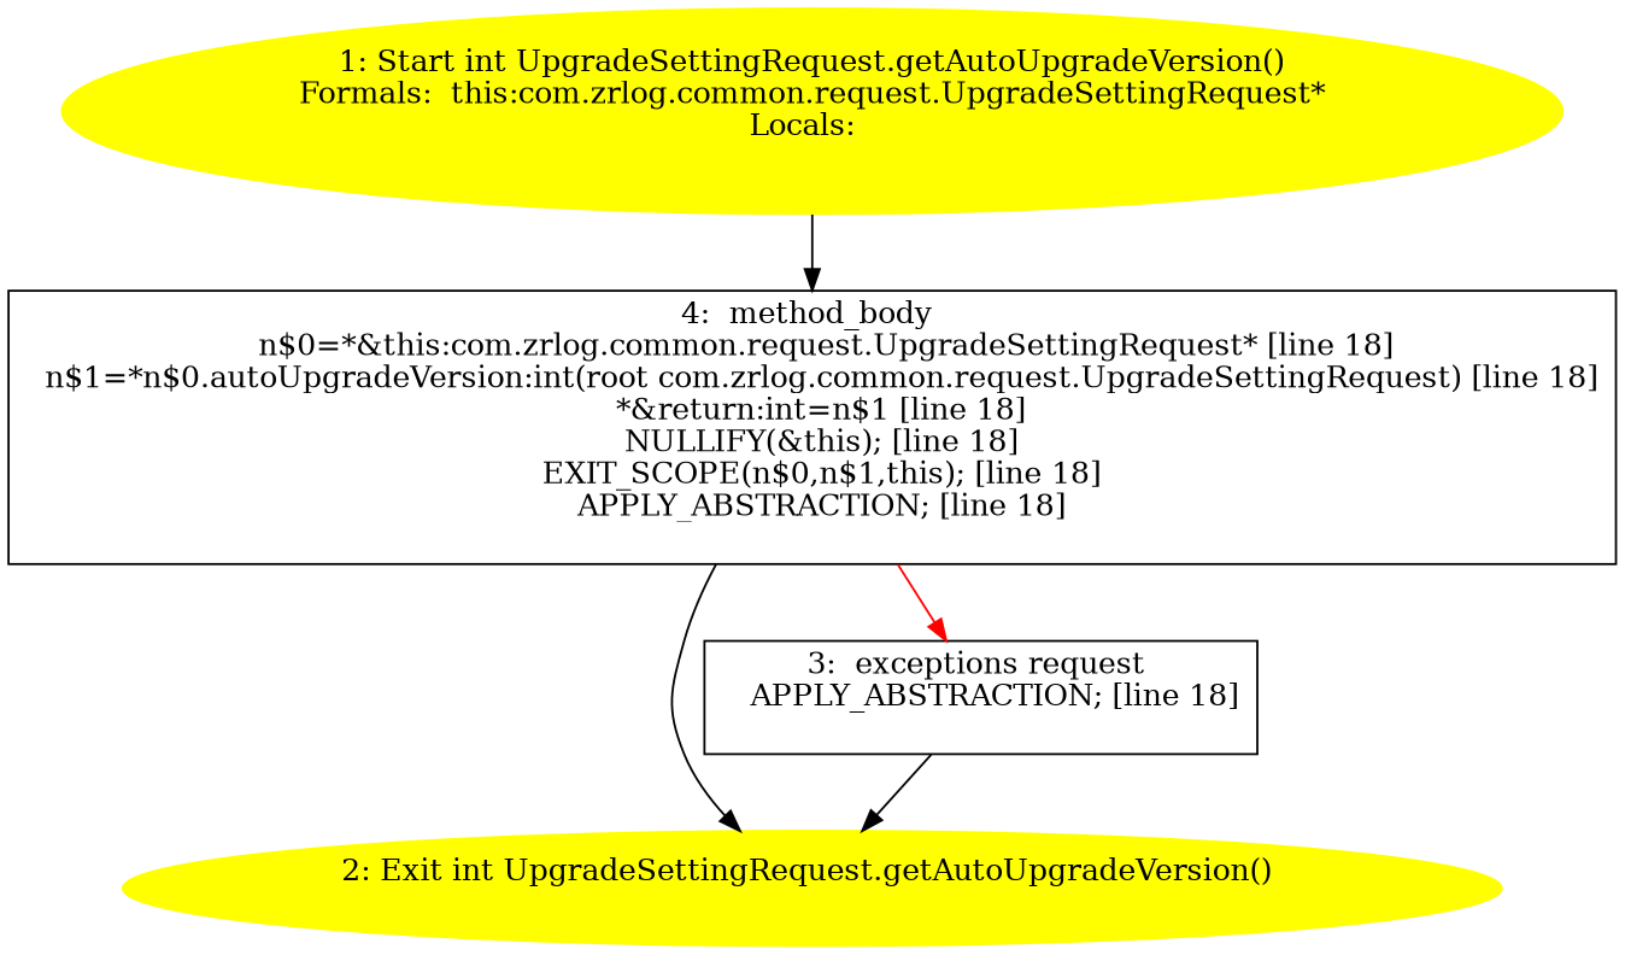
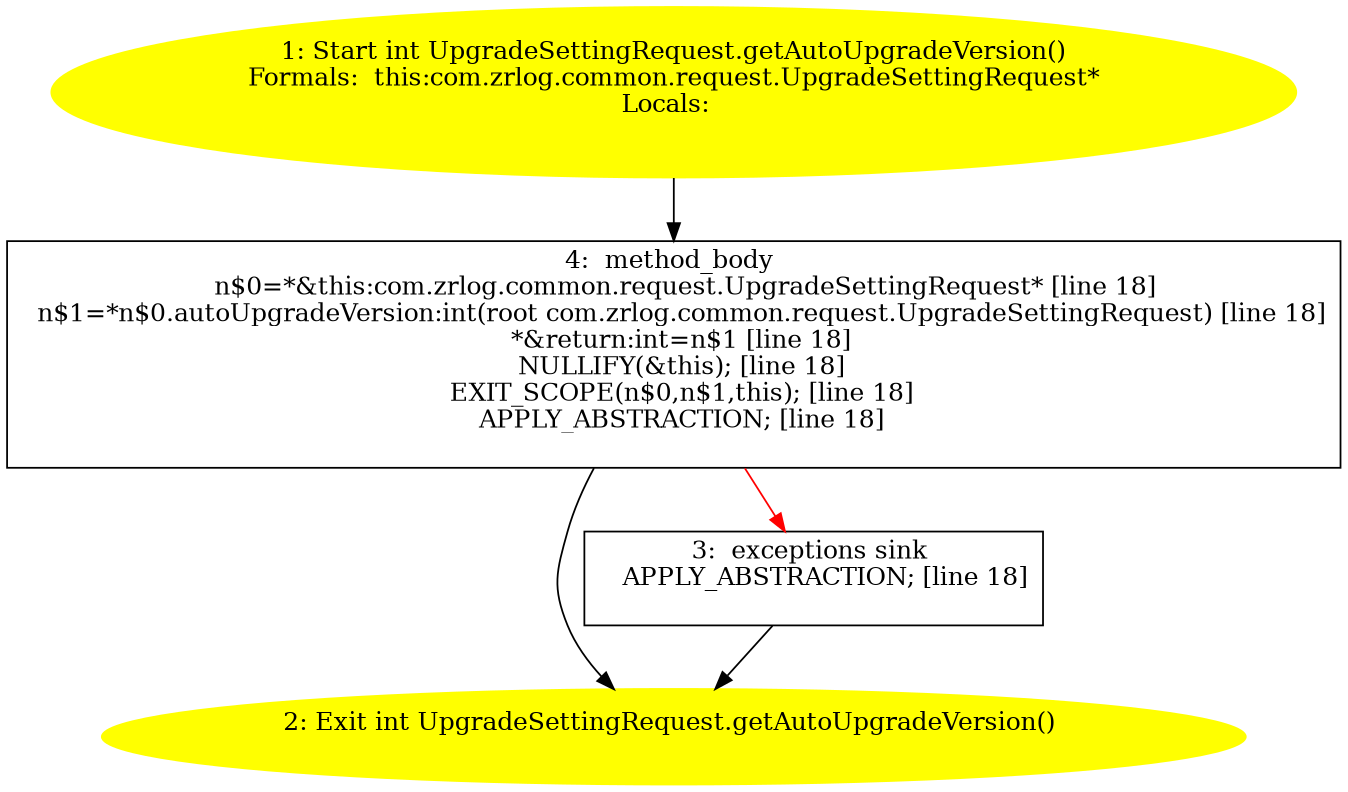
  digraph {
    n1 [color=yellow label="1: Start int UpgradeSettingRequest.getAutoUpgradeVersion()\nFormals:  this:com.zrlog.common.request.UpgradeSettingRequest*\nLocals:  \n  " style=filled]
    n2 [label="4:  method_body \n   n$0=*&this:com.zrlog.common.request.UpgradeSettingRequest* [line 18]\n  n$1=*n$0.autoUpgradeVersion:int(root com.zrlog.common.request.UpgradeSettingRequest) [line 18]\n  *&return:int=n$1 [line 18]\n  NULLIFY(&this); [line 18]\n  EXIT_SCOPE(n$0,n$1,this); [line 18]\n  APPLY_ABSTRACTION; [line 18]\n " shape=box]
    n3 [color=yellow label="2: Exit int UpgradeSettingRequest.getAutoUpgradeVersion() \n  " style=filled]
-   n4 [label="3:  exceptions request \n   APPLY_ABSTRACTION; [line 18]\n " shape=box]
+   n4 [label="3:  exceptions sink \n   APPLY_ABSTRACTION; [line 18]\n " shape=box]
    n1 -> n2
    n2 -> n3
    n2 -> n4 [color=red]
    n4 -> n3
  }
